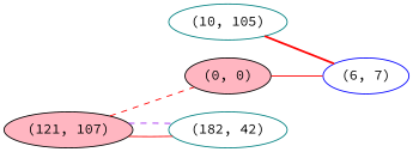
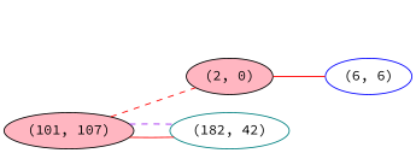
  graph {
    fontname="Source Code Pro"
    rankdir=LR
    node [color=black fillcolor=white fontname="Source Code Pro" style=filled]
    edge [color=red fontname="Source Code Pro" style=solid weight=1]
-   "(0, 0)" [fillcolor=lightpink]
-   "(6, 6)" [color=blue label="(6, 7)"]
-   "(101, 107)" [fillcolor=lightpink label="(121, 107)"]
+   "(0, 0)" [fillcolor=lightpink label="(2, 0)"]
+   "(6, 6)" [color=blue]
+   "(101, 107)" [fillcolor=lightpink]
    n4 [color=teal label="(182, 42)"]
-   "(10, 105)" [color=teal]
    "(0, 0)" -- "(6, 6)" [weight=4]
    "(101, 107)" -- "(0, 0)" [style=dashed]
    "(101, 107)" -- n4 [weight=2]
    "(101, 107)" -- n4 [color=purple style=dashed weight=2]
-   "(10, 105)" -- "(6, 6)" [style=bold]
  }
